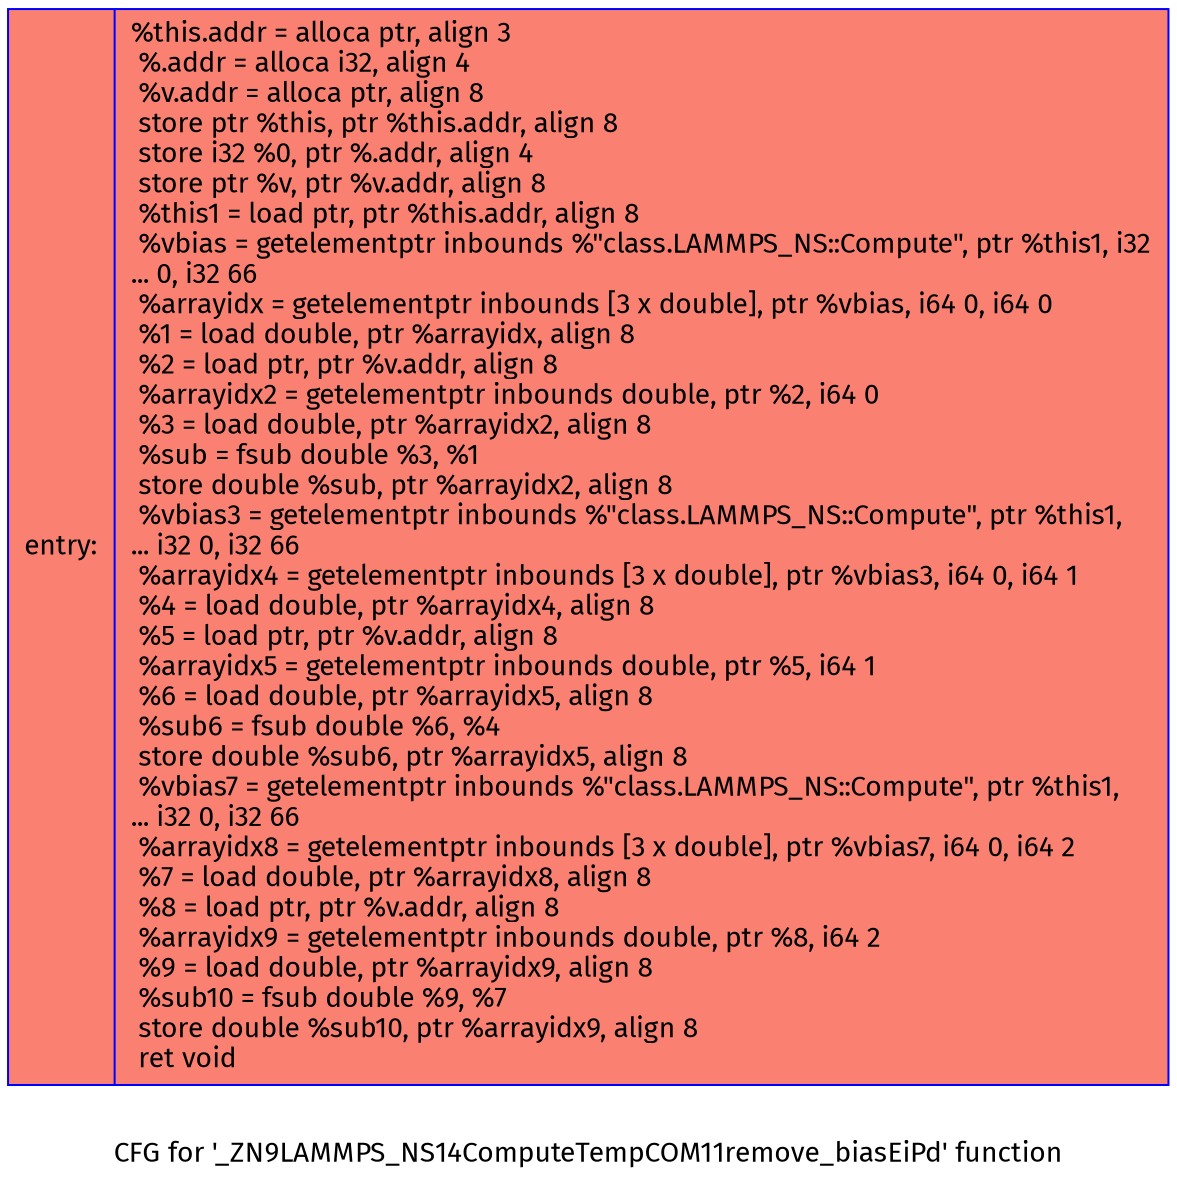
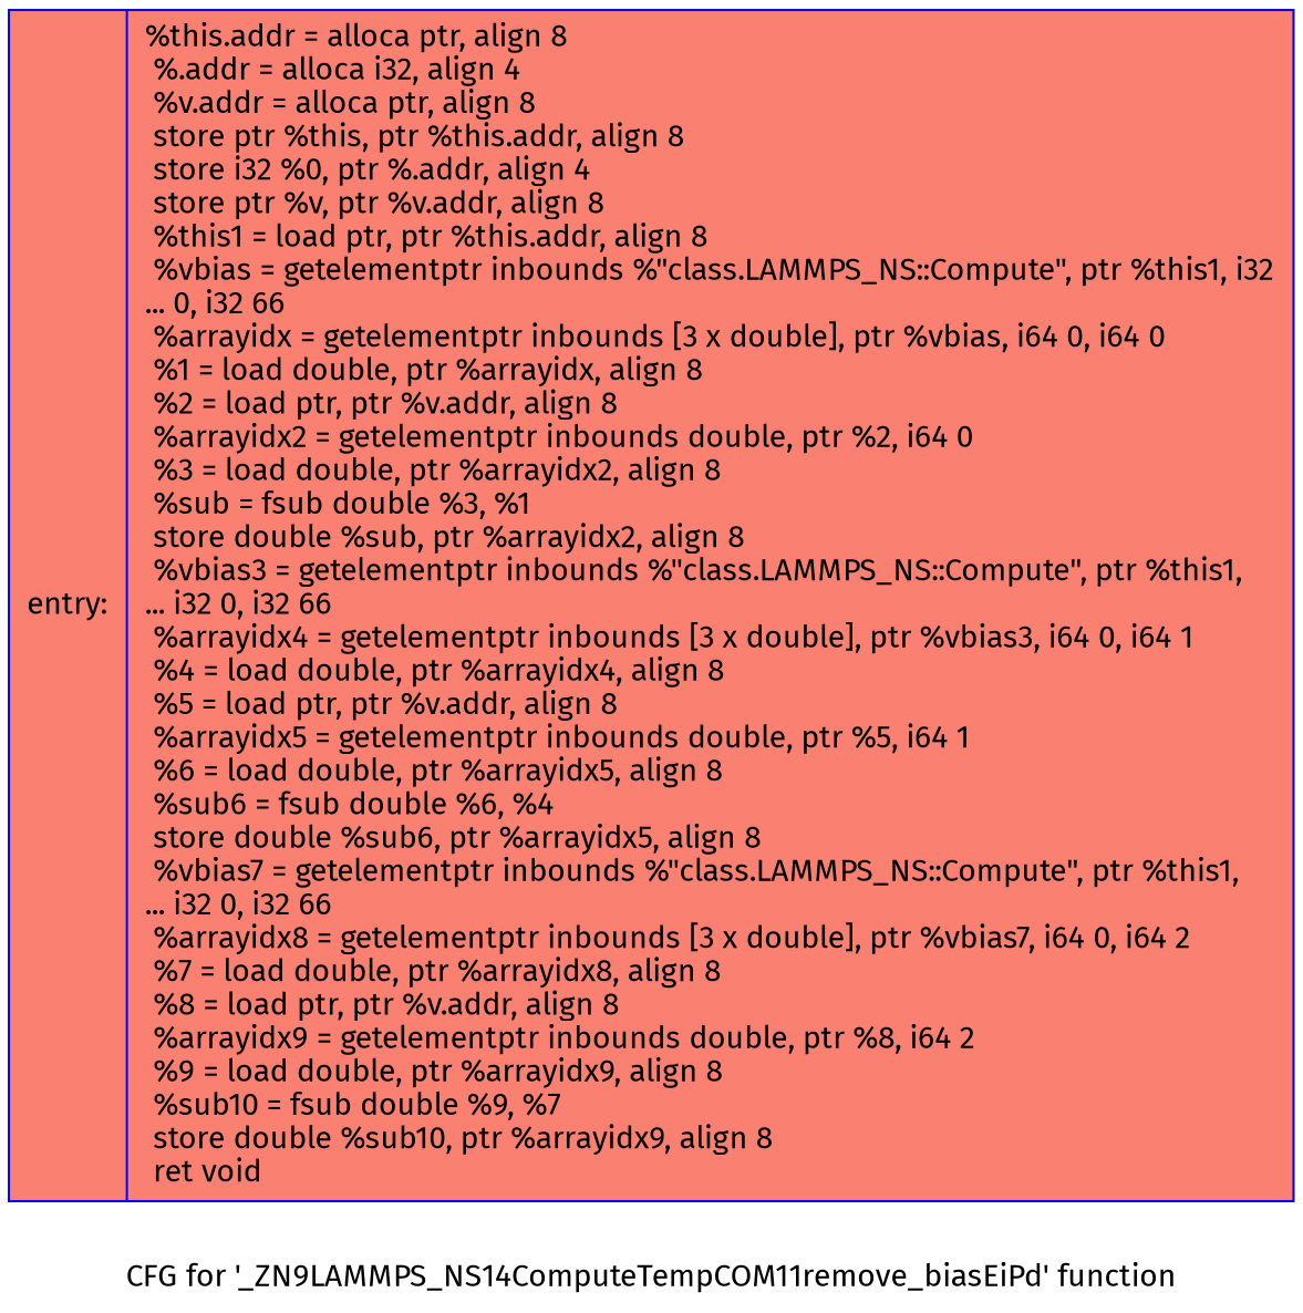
  digraph {
    label="CFG for '_ZN9LAMMPS_NS14ComputeTempCOM11remove_biasEiPd' function"
    rankdir=LR
    fontname="Fira Sans"
-   n1 [color=blue fillcolor=salmon fontname="Fira Sans" label="{entry:\l|  %this.addr = alloca ptr, align 3\l  %.addr = alloca i32, align 4\l  %v.addr = alloca ptr, align 8\l  store ptr %this, ptr %this.addr, align 8\l  store i32 %0, ptr %.addr, align 4\l  store ptr %v, ptr %v.addr, align 8\l  %this1 = load ptr, ptr %this.addr, align 8\l  %vbias = getelementptr inbounds %\"class.LAMMPS_NS::Compute\", ptr %this1, i32\l... 0, i32 66\l  %arrayidx = getelementptr inbounds [3 x double], ptr %vbias, i64 0, i64 0\l  %1 = load double, ptr %arrayidx, align 8\l  %2 = load ptr, ptr %v.addr, align 8\l  %arrayidx2 = getelementptr inbounds double, ptr %2, i64 0\l  %3 = load double, ptr %arrayidx2, align 8\l  %sub = fsub double %3, %1\l  store double %sub, ptr %arrayidx2, align 8\l  %vbias3 = getelementptr inbounds %\"class.LAMMPS_NS::Compute\", ptr %this1,\l... i32 0, i32 66\l  %arrayidx4 = getelementptr inbounds [3 x double], ptr %vbias3, i64 0, i64 1\l  %4 = load double, ptr %arrayidx4, align 8\l  %5 = load ptr, ptr %v.addr, align 8\l  %arrayidx5 = getelementptr inbounds double, ptr %5, i64 1\l  %6 = load double, ptr %arrayidx5, align 8\l  %sub6 = fsub double %6, %4\l  store double %sub6, ptr %arrayidx5, align 8\l  %vbias7 = getelementptr inbounds %\"class.LAMMPS_NS::Compute\", ptr %this1,\l... i32 0, i32 66\l  %arrayidx8 = getelementptr inbounds [3 x double], ptr %vbias7, i64 0, i64 2\l  %7 = load double, ptr %arrayidx8, align 8\l  %8 = load ptr, ptr %v.addr, align 8\l  %arrayidx9 = getelementptr inbounds double, ptr %8, i64 2\l  %9 = load double, ptr %arrayidx9, align 8\l  %sub10 = fsub double %9, %7\l  store double %sub10, ptr %arrayidx9, align 8\l  ret void\l}" shape=record style=filled]
+   n1 [color=blue fillcolor=salmon fontname="Fira Sans" label="{entry:\l|  %this.addr = alloca ptr, align 8\l  %.addr = alloca i32, align 4\l  %v.addr = alloca ptr, align 8\l  store ptr %this, ptr %this.addr, align 8\l  store i32 %0, ptr %.addr, align 4\l  store ptr %v, ptr %v.addr, align 8\l  %this1 = load ptr, ptr %this.addr, align 8\l  %vbias = getelementptr inbounds %\"class.LAMMPS_NS::Compute\", ptr %this1, i32\l... 0, i32 66\l  %arrayidx = getelementptr inbounds [3 x double], ptr %vbias, i64 0, i64 0\l  %1 = load double, ptr %arrayidx, align 8\l  %2 = load ptr, ptr %v.addr, align 8\l  %arrayidx2 = getelementptr inbounds double, ptr %2, i64 0\l  %3 = load double, ptr %arrayidx2, align 8\l  %sub = fsub double %3, %1\l  store double %sub, ptr %arrayidx2, align 8\l  %vbias3 = getelementptr inbounds %\"class.LAMMPS_NS::Compute\", ptr %this1,\l... i32 0, i32 66\l  %arrayidx4 = getelementptr inbounds [3 x double], ptr %vbias3, i64 0, i64 1\l  %4 = load double, ptr %arrayidx4, align 8\l  %5 = load ptr, ptr %v.addr, align 8\l  %arrayidx5 = getelementptr inbounds double, ptr %5, i64 1\l  %6 = load double, ptr %arrayidx5, align 8\l  %sub6 = fsub double %6, %4\l  store double %sub6, ptr %arrayidx5, align 8\l  %vbias7 = getelementptr inbounds %\"class.LAMMPS_NS::Compute\", ptr %this1,\l... i32 0, i32 66\l  %arrayidx8 = getelementptr inbounds [3 x double], ptr %vbias7, i64 0, i64 2\l  %7 = load double, ptr %arrayidx8, align 8\l  %8 = load ptr, ptr %v.addr, align 8\l  %arrayidx9 = getelementptr inbounds double, ptr %8, i64 2\l  %9 = load double, ptr %arrayidx9, align 8\l  %sub10 = fsub double %9, %7\l  store double %sub10, ptr %arrayidx9, align 8\l  ret void\l}" shape=record style=filled]
  }
